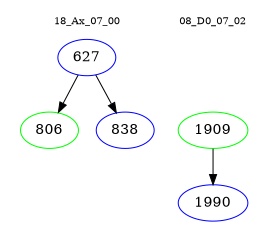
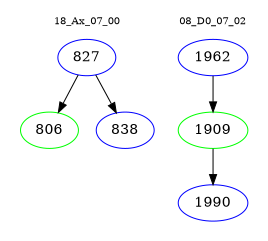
  digraph {
    node [color=blue]
    edge [color=black]
-   n1 [label=627]
+   n1 [label=827]
    n2 [color=green label=806]
    n3 [label=838]
+   n4 [label=1962]
    n5 [label=1990]
    n6 [color=green label=1909]
    subgraph cluster_1 {
      color=white
      fontsize=10
      label="18_Ax_07_00"
      n1
      n2
      n3
    }
    subgraph cluster_2 {
      color=white
      fontsize=10
      label="08_D0_07_02"
+     n4
      n5
      n6
    }
    n1 -> n2
    n1 -> n3
+   n4 -> n6
    n6 -> n5
  }
